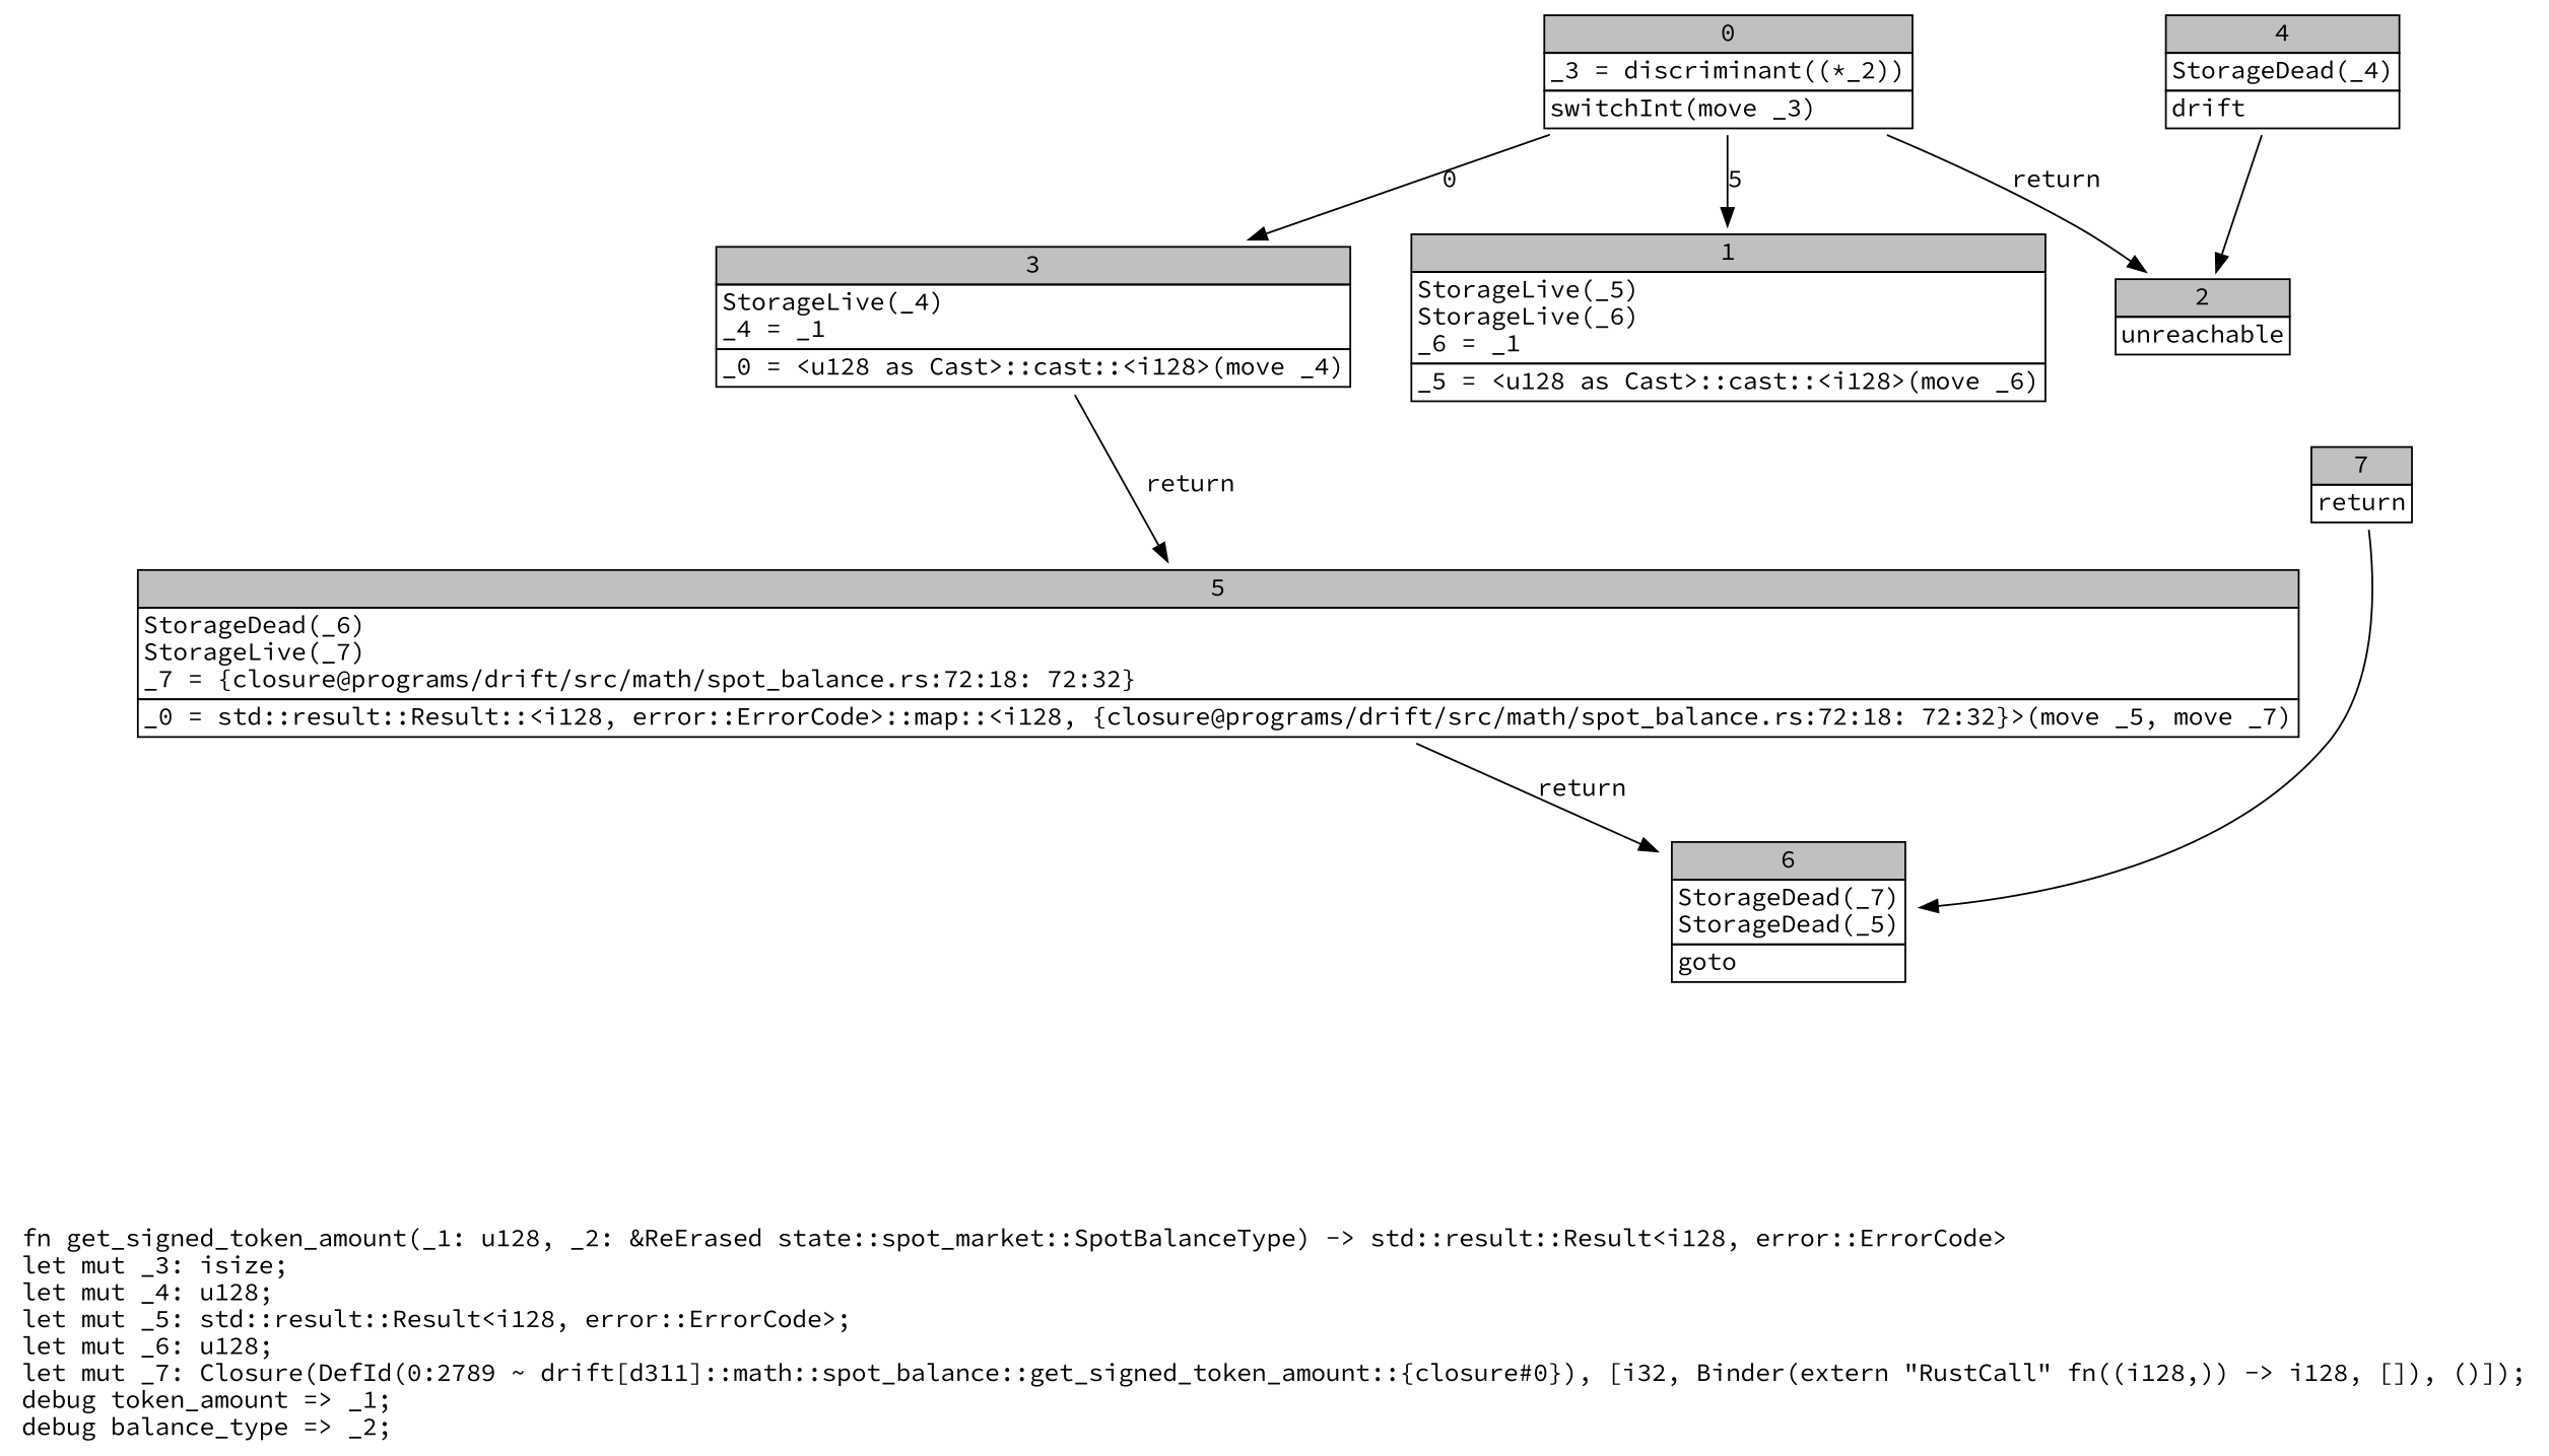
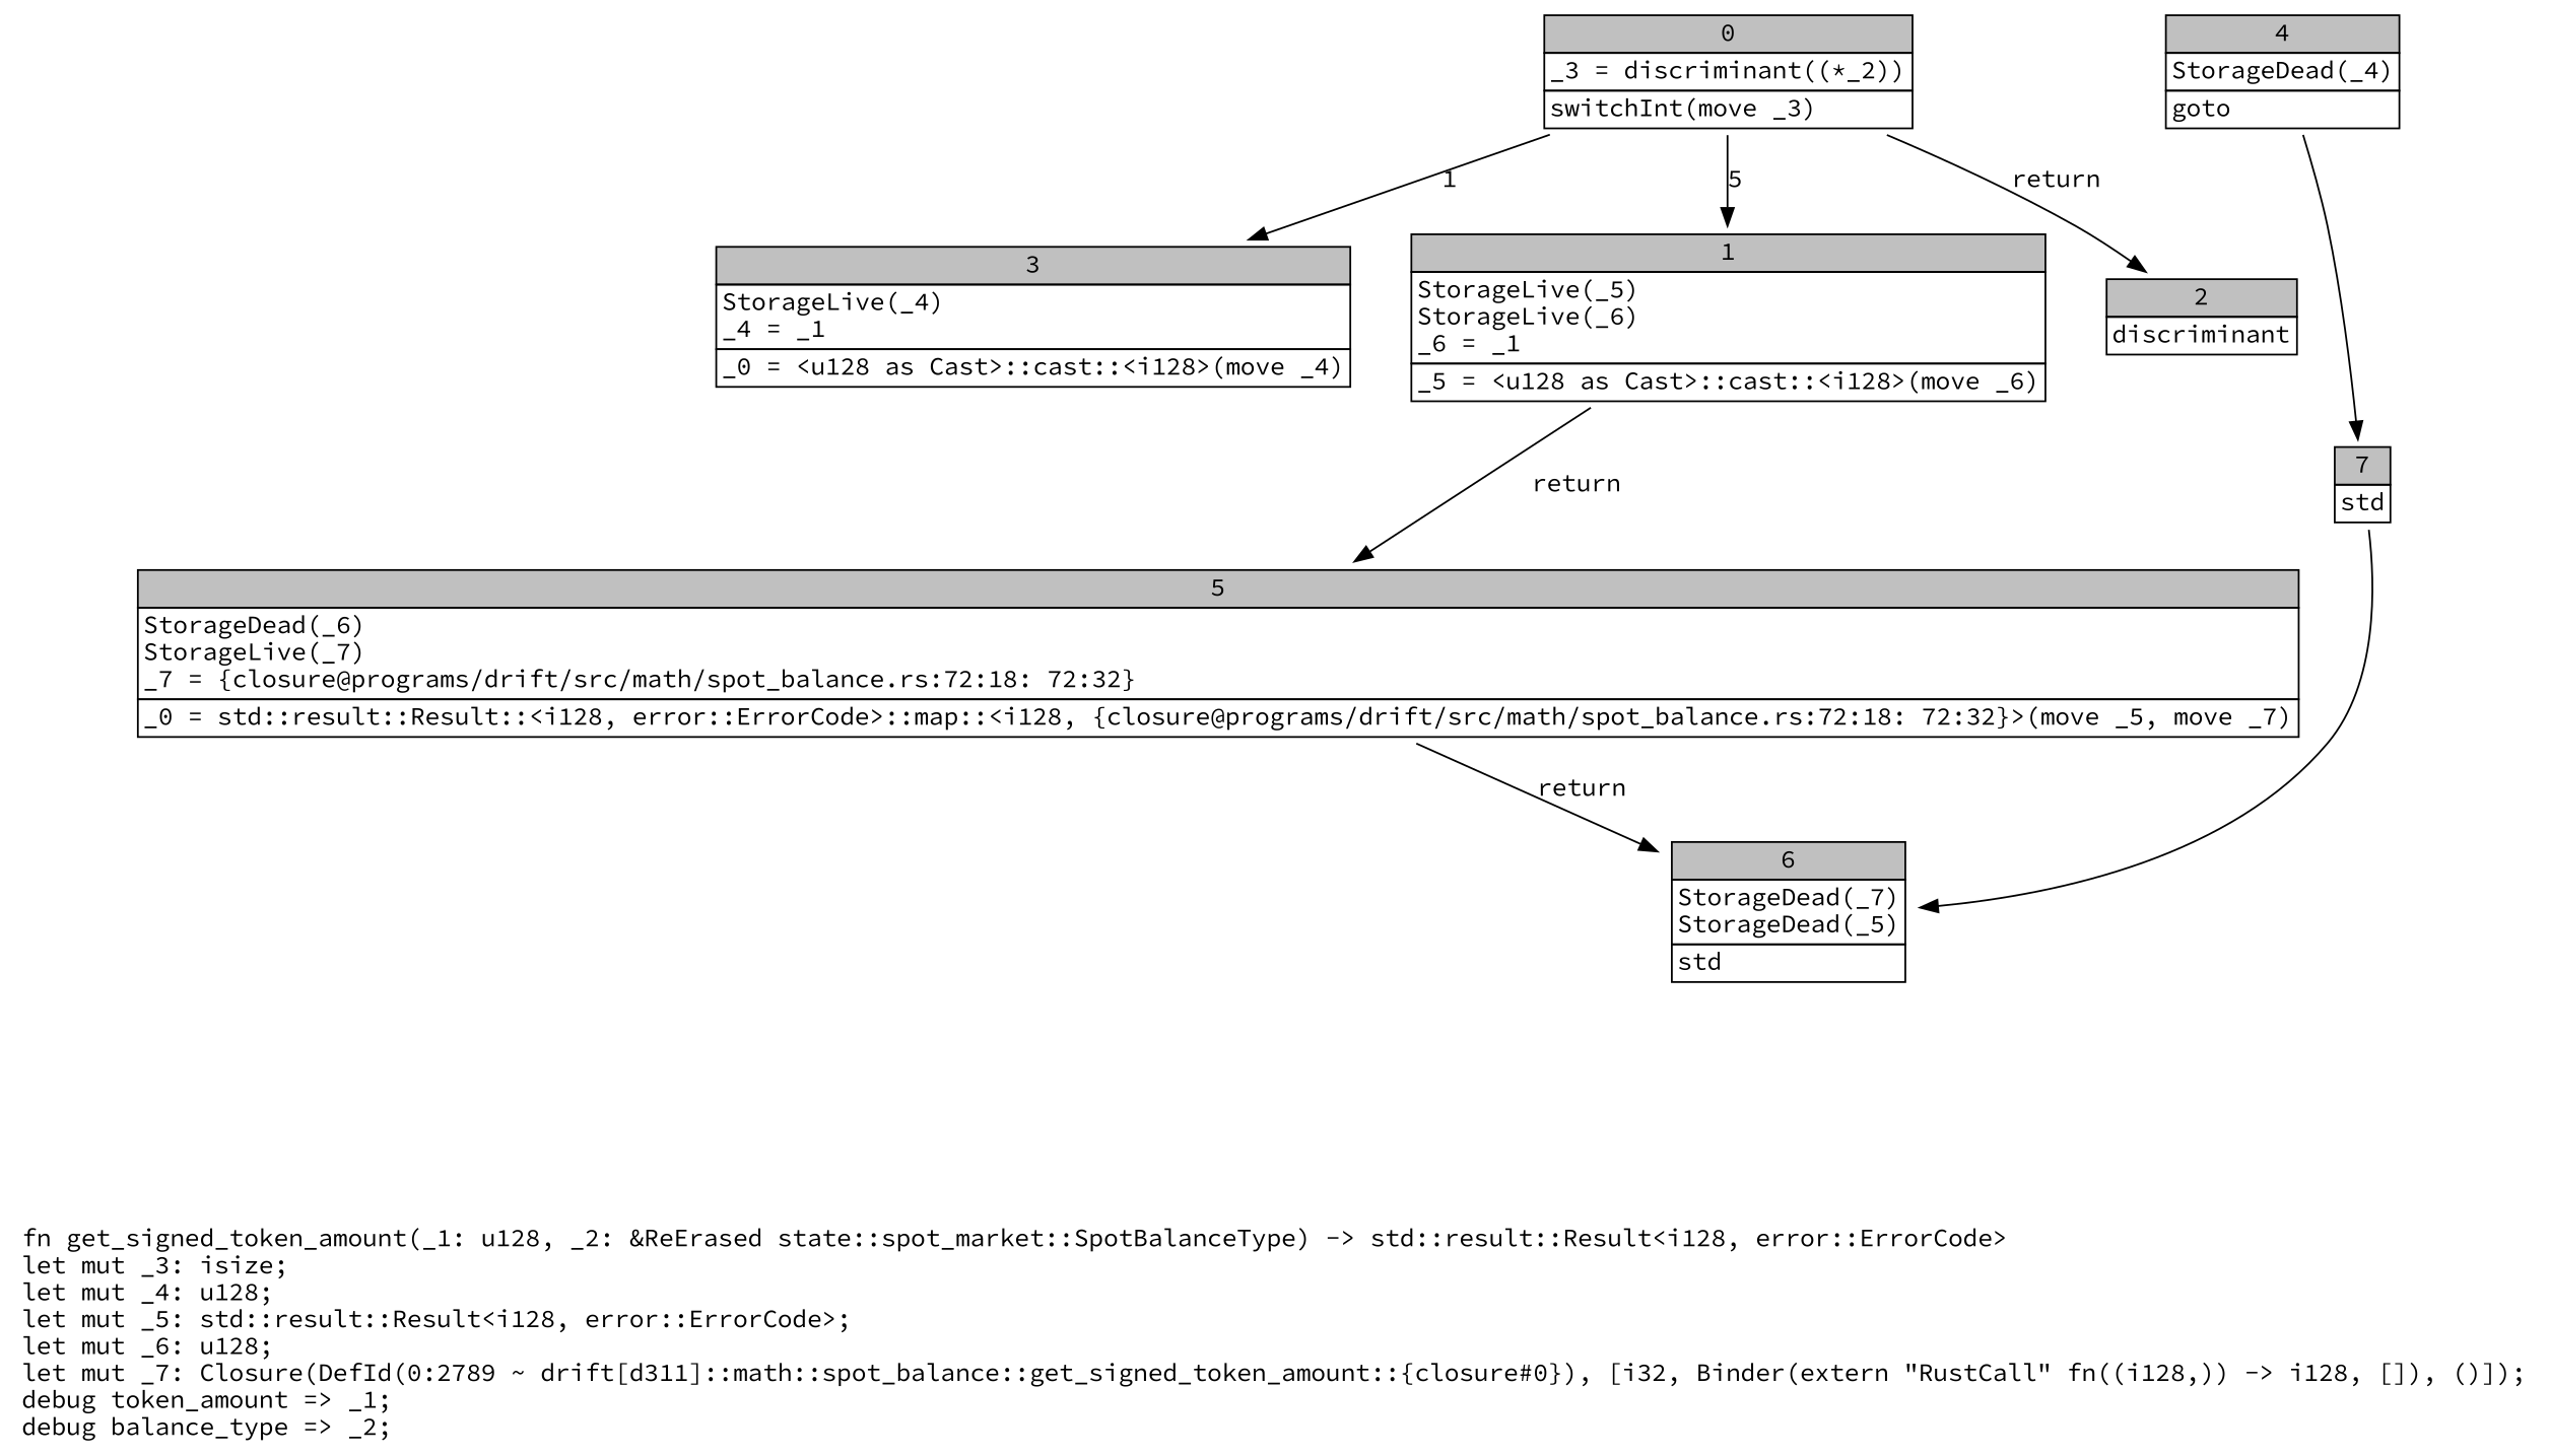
  digraph {
    fontname="Source Code Pro"
    label=<fn get_signed_token_amount(_1: u128, _2: &amp;ReErased state::spot_market::SpotBalanceType) -&gt; std::result::Result&lt;i128, error::ErrorCode&gt;<br align="left"/>let mut _3: isize;<br align="left"/>let mut _4: u128;<br align="left"/>let mut _5: std::result::Result&lt;i128, error::ErrorCode&gt;;<br align="left"/>let mut _6: u128;<br align="left"/>let mut _7: Closure(DefId(0:2789 ~ drift[d311]::math::spot_balance::get_signed_token_amount::{closure#0}), [i32, Binder(extern &quot;RustCall&quot; fn((i128,)) -&gt; i128, []), ()]);<br align="left"/>debug token_amount =&gt; _1;<br align="left"/>debug balance_type =&gt; _2;<br align="left"/>>
    node [fontname="Source Code Pro" shape=none]
    edge [fontname="Source Code Pro"]
    n1 [label=<<table border="0" cellborder="1" cellspacing="0"><tr><td bgcolor="gray" align="center" colspan="1">0</td></tr><tr><td align="left" balign="left">_3 = discriminant((*_2))<br/></td></tr><tr><td align="left">switchInt(move _3)</td></tr></table>>]
    n2 [label=<<table border="0" cellborder="1" cellspacing="0"><tr><td bgcolor="gray" align="center" colspan="1">1</td></tr><tr><td align="left" balign="left">StorageLive(_5)<br/>StorageLive(_6)<br/>_6 = _1<br/></td></tr><tr><td align="left">_5 = &lt;u128 as Cast&gt;::cast::&lt;i128&gt;(move _6)</td></tr></table>>]
-   n3 [label=<<table border="0" cellborder="1" cellspacing="0"><tr><td bgcolor="gray" align="center" colspan="1">2</td></tr><tr><td align="left">unreachable</td></tr></table>>]
+   n3 [label=<<table border="0" cellborder="1" cellspacing="0"><tr><td bgcolor="gray" align="center" colspan="1">2</td></tr><tr><td align="left">discriminant</td></tr></table>>]
    n4 [label=<<table border="0" cellborder="1" cellspacing="0"><tr><td bgcolor="gray" align="center" colspan="1">3</td></tr><tr><td align="left" balign="left">StorageLive(_4)<br/>_4 = _1<br/></td></tr><tr><td align="left">_0 = &lt;u128 as Cast&gt;::cast::&lt;i128&gt;(move _4)</td></tr></table>>]
    n5 [label=<<table border="0" cellborder="1" cellspacing="0"><tr><td bgcolor="gray" align="center" colspan="1">5</td></tr><tr><td align="left" balign="left">StorageDead(_6)<br/>StorageLive(_7)<br/>_7 = {closure@programs/drift/src/math/spot_balance.rs:72:18: 72:32}<br/></td></tr><tr><td align="left">_0 = std::result::Result::&lt;i128, error::ErrorCode&gt;::map::&lt;i128, {closure@programs/drift/src/math/spot_balance.rs:72:18: 72:32}&gt;(move _5, move _7)</td></tr></table>>]
-   n6 [label=<<table border="0" cellborder="1" cellspacing="0"><tr><td bgcolor="gray" align="center" colspan="1">6</td></tr><tr><td align="left" balign="left">StorageDead(_7)<br/>StorageDead(_5)<br/></td></tr><tr><td align="left">goto</td></tr></table>>]
-   n7 [label=<<table border="0" cellborder="1" cellspacing="0"><tr><td bgcolor="gray" align="center" colspan="1">4</td></tr><tr><td align="left" balign="left">StorageDead(_4)<br/></td></tr><tr><td align="left">drift</td></tr></table>>]
-   n8 [label=<<table border="0" cellborder="1" cellspacing="0"><tr><td bgcolor="gray" align="center" colspan="1">7</td></tr><tr><td align="left">return</td></tr></table>>]
+   n6 [label=<<table border="0" cellborder="1" cellspacing="0"><tr><td bgcolor="gray" align="center" colspan="1">6</td></tr><tr><td align="left" balign="left">StorageDead(_7)<br/>StorageDead(_5)<br/></td></tr><tr><td align="left">std</td></tr></table>>]
+   n7 [label=<<table border="0" cellborder="1" cellspacing="0"><tr><td bgcolor="gray" align="center" colspan="1">4</td></tr><tr><td align="left" balign="left">StorageDead(_4)<br/></td></tr><tr><td align="left">goto</td></tr></table>>]
+   n8 [label=<<table border="0" cellborder="1" cellspacing="0"><tr><td bgcolor="gray" align="center" colspan="1">7</td></tr><tr><td align="left">std</td></tr></table>>]
    n1 -> n2 [label=5]
    n1 -> n3 [label=return]
-   n1 -> n4 [label=0]
-   n4 -> n5 [label=return]
+   n1 -> n4 [label=1]
+   n2 -> n5 [label=return]
    n5 -> n6 [label=return]
-   n7 -> n3
+   n7 -> n8
    n8 -> n6
  }
